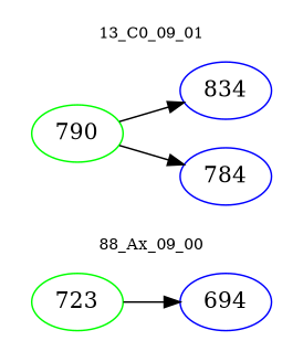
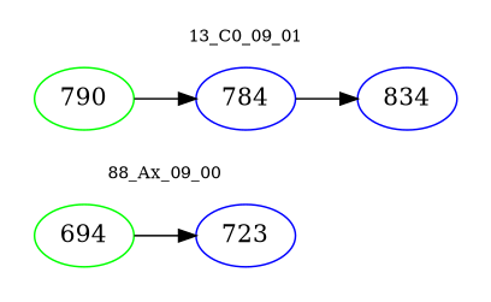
  digraph {
    rankdir=LR
    node [color=blue]
    edge [color=black]
-   n1 [color=green label=723]
-   n2 [label=694]
+   n1 [label=723]
+   n2 [color=green label=694]
    n3 [color=green label=790]
    n4 [label=784]
    n5 [label=834]
    subgraph cluster_1 {
      color=white
      fontsize=10
      label="88_Ax_09_00"
      n1
      n2
    }
    subgraph cluster_2 {
      color=white
      fontsize=10
      label="13_C0_09_01"
      n3
      n4
      n5
    }
-   n1 -> n2
+   n2 -> n1
    n3 -> n4
-   n3 -> n5
+   n4 -> n5
  }
